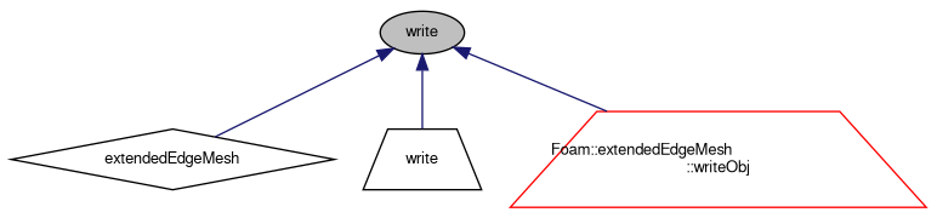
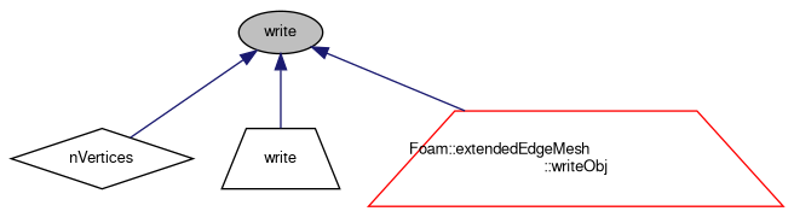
  digraph {
    rankdir=TB
    node [color=black fontname=FreeSans fontsize=10 shape=trapezium]
    edge [color=midnightblue dir=back fontname=FreeSans fontsize=10 labelfontname=FreeSans labelfontsize=10 style=solid]
    n1 [fillcolor=grey75 fontcolor=black height=0.2 label=write shape=ellipse style=filled width=0.4]
-   n2 [height=0.2 label=extendedEdgeMesh shape=diamond width=0.4]
+   n2 [height=0.2 label=nVertices shape=diamond width=0.4]
    n3 [height=0.2 label=write width=0.4]
    n4 [color=red height=0.2 label="Foam::extendedEdgeMesh\l::writeObj" width=0.4]
    n1 -> n2
    n1 -> n3
    n1 -> n4
  }
